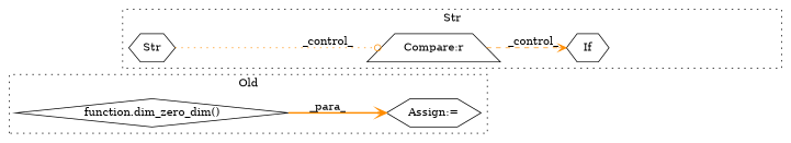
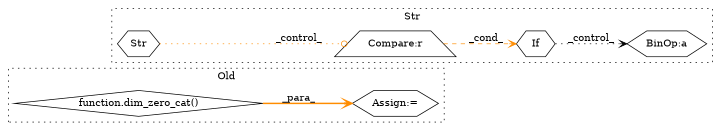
  digraph {
    fontname="DejaVu Serif"
    rankdir=LR
    node [fontname="DejaVu Serif" l=3 shape=hexagon]
    edge [arrowhead=vee color=darkorange fontname="DejaVu Serif" style=dotted]
-   n1 [a=75 l="13,1" label="function.dim_zero_dim()" s="4597,4620" shape=diamond]
+   n1 [a=75 l="13,1" label="function.dim_zero_cat()" s="4597,4620" shape=diamond]
    n2 [a=68 label="Assign:=" s=4594]
    n3 [a=96 label=If s=5673]
+   n4 [a=82 label="BinOp:a" s=5754]
    n5 [a=40 l=36 label="Compare:r" s=5676 shape=trapezium]
    n6 [a=66 l=18 label=Str s=5694]
    subgraph cluster_1 {
      label=Old
      style=dotted
      n1
      n2
    }
    subgraph cluster_2 {
      label=Str
      style=dotted
      n3
+     n4
      n5
      n6
    }
    n1 -> n2 [label=_para_ style=bold]
-   n5 -> n3 [label=_control_ style=dashed]
+   n3 -> n4 [color=black label=_control_]
+   n5 -> n3 [label=_cond_ style=dashed]
    n6 -> n5 [arrowhead=odot label=_control_]
  }
